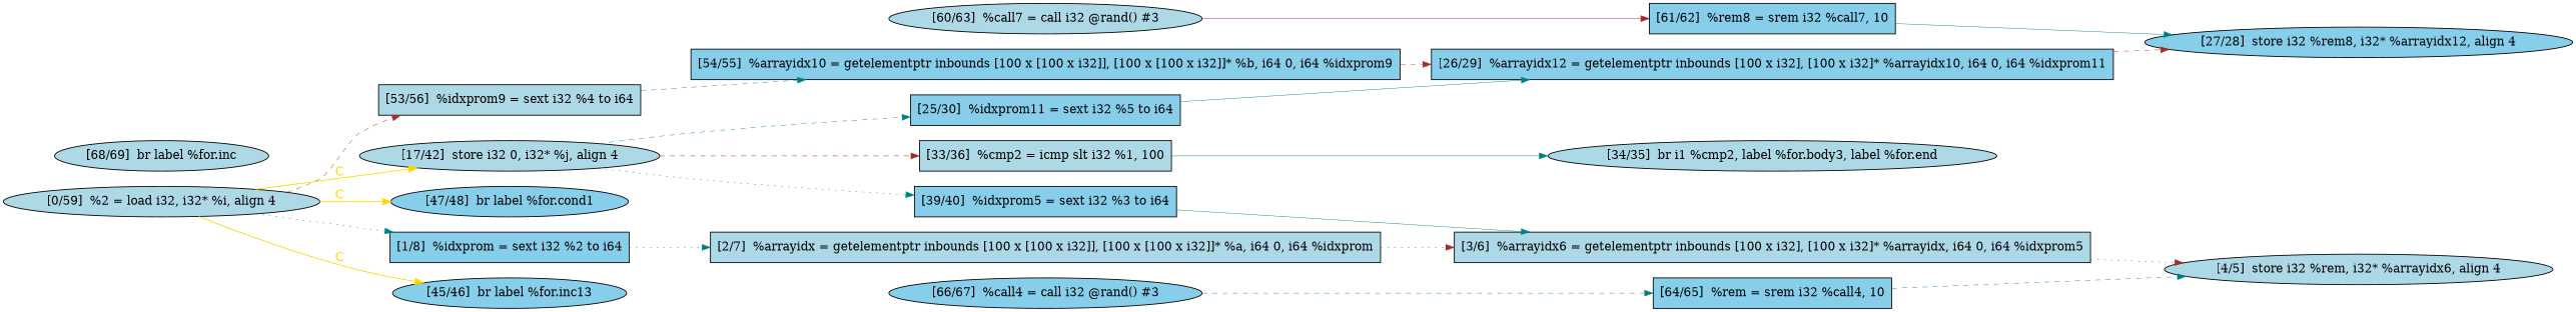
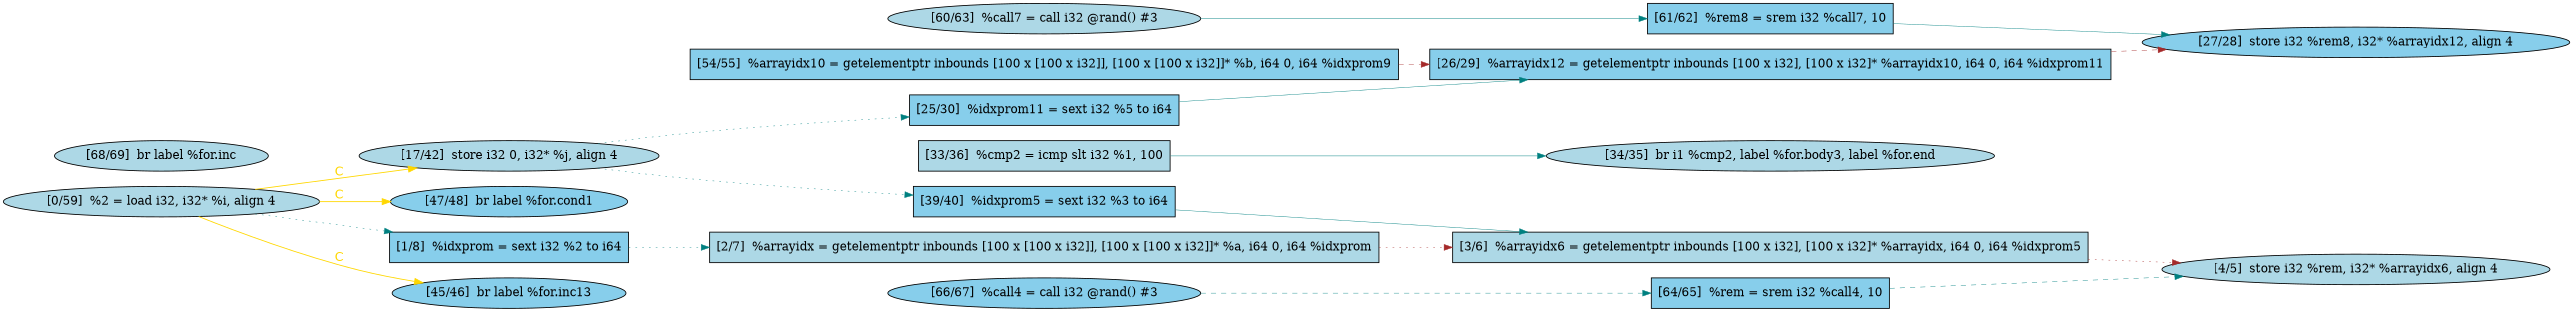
  digraph {
    rankdir=LR
    node [fillcolor=skyblue shape=rectangle style=filled]
    edge [color=teal fontcolor=black penwidth=0.5 style=dashed]
    n1 [label="[61/62]  %rem8 = srem i32 %call7, 10"]
    n2 [label="[27/28]  store i32 %rem8, i32* %arrayidx12, align 4" shape=ellipse]
    n3 [label="[47/48]  br label %for.cond1" shape=ellipse]
    n4 [fillcolor=lightblue label="[34/35]  br i1 %cmp2, label %for.body3, label %for.end" shape=ellipse]
    n5 [label="[39/40]  %idxprom5 = sext i32 %3 to i64"]
    n6 [fillcolor=lightblue label="[3/6]  %arrayidx6 = getelementptr inbounds [100 x i32], [100 x i32]* %arrayidx, i64 0, i64 %idxprom5"]
    n7 [fillcolor=lightblue label="[4/5]  store i32 %rem, i32* %arrayidx6, align 4" shape=ellipse]
    n8 [fillcolor=lightblue label="[60/63]  %call7 = call i32 @rand() #3" shape=ellipse]
    n9 [label="[54/55]  %arrayidx10 = getelementptr inbounds [100 x [100 x i32]], [100 x [100 x i32]]* %b, i64 0, i64 %idxprom9"]
    n10 [label="[26/29]  %arrayidx12 = getelementptr inbounds [100 x i32], [100 x i32]* %arrayidx10, i64 0, i64 %idxprom11"]
    n11 [fillcolor=lightblue label="[0/59]  %2 = load i32, i32* %i, align 4" shape=ellipse]
    n12 [fillcolor=lightblue label="[17/42]  store i32 0, i32* %j, align 4" shape=ellipse]
    n13 [label="[1/8]  %idxprom = sext i32 %2 to i64"]
-   n14 [fillcolor=lightblue label="[53/56]  %idxprom9 = sext i32 %4 to i64"]
    n15 [label="[45/46]  br label %for.inc13" shape=ellipse]
    n16 [fillcolor=lightblue label="[33/36]  %cmp2 = icmp slt i32 %1, 100"]
    n17 [label="[25/30]  %idxprom11 = sext i32 %5 to i64"]
    n18 [fillcolor=lightblue label="[2/7]  %arrayidx = getelementptr inbounds [100 x [100 x i32]], [100 x [100 x i32]]* %a, i64 0, i64 %idxprom"]
    n19 [label="[64/65]  %rem = srem i32 %call4, 10"]
    n20 [label="[66/67]  %call4 = call i32 @rand() #3" shape=ellipse]
    n21 [fillcolor=lightblue label="[68/69]  br label %for.inc" shape=ellipse]
    n1 -> n2 [style=bold]
    n5 -> n6 [style=bold]
    n6 -> n7 [color=brown style=dotted]
-   n8 -> n1 [color=brown style=bold]
+   n8 -> n1 [style=bold]
    n9 -> n10 [color=brown]
    n10 -> n2 [color=brown]
    n11 -> n3 [color=gold fontcolor=gold label=C penwidth=1.0 style=solid]
    n11 -> n12 [color=gold fontcolor=gold label=C penwidth=1.0 style=solid]
    n11 -> n13 [style=dotted]
-   n11 -> n14 [color=brown]
    n11 -> n15 [color=gold fontcolor=gold label=C penwidth=1.0 style=solid]
    n12 -> n5 [style=dotted]
-   n12 -> n16 [color=brown]
-   n12 -> n17
+   n12 -> n17 [style=dotted]
    n13 -> n18 [style=dotted]
-   n14 -> n9
    n16 -> n4 [style=bold]
    n17 -> n10 [style=bold]
    n18 -> n6 [color=brown style=dotted]
    n19 -> n7
    n20 -> n19
  }
